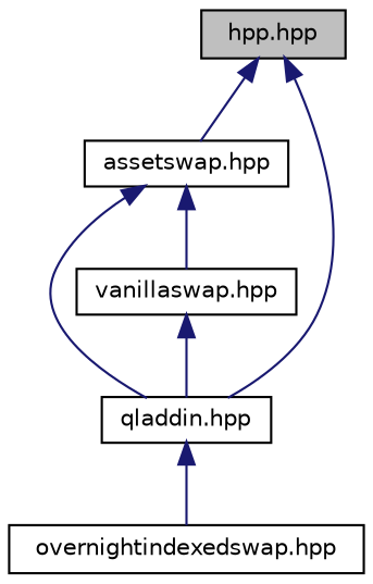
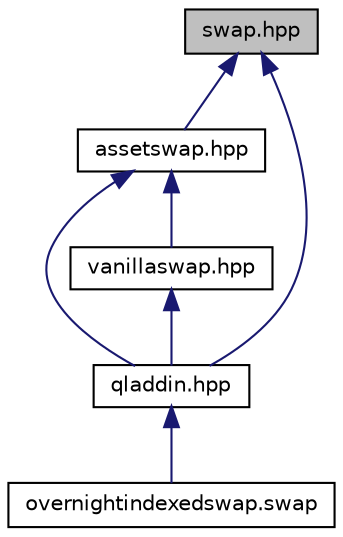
  digraph {
    node [color=black fillcolor=white fontname=Helvetica fontsize=10 shape=record style=filled]
    edge [color=midnightblue dir=back fontname=Helvetica fontsize=10 labelfontname=Helvetica labelfontsize=10 style=solid]
-   n1 [fillcolor=grey75 fontcolor=black height=0.2 label="hpp.hpp" width=0.4]
+   n1 [fillcolor=grey75 fontcolor=black height=0.2 label="swap.hpp" width=0.4]
    n2 [height=0.2 label="assetswap.hpp" width=0.4]
    n3 [height=0.2 label="qladdin.hpp" width=0.4]
    n4 [height=0.2 label="vanillaswap.hpp" width=0.4]
-   n5 [height=0.2 label="overnightindexedswap.hpp" width=0.4]
+   n5 [height=0.2 label="overnightindexedswap.swap" width=0.4]
    n1 -> n2
    n1 -> n3
    n2 -> n3
    n2 -> n4
    n3 -> n5
    n4 -> n3
  }
